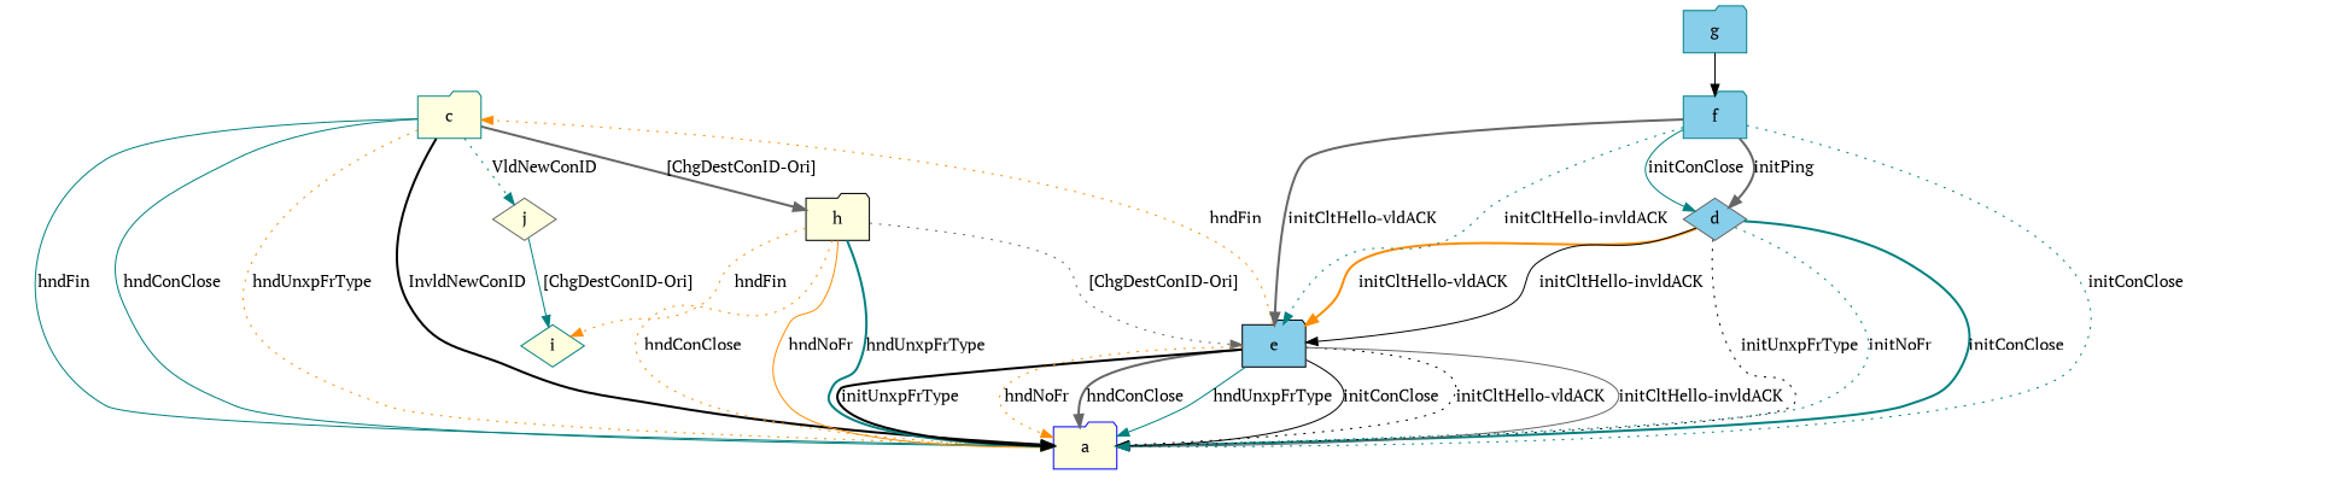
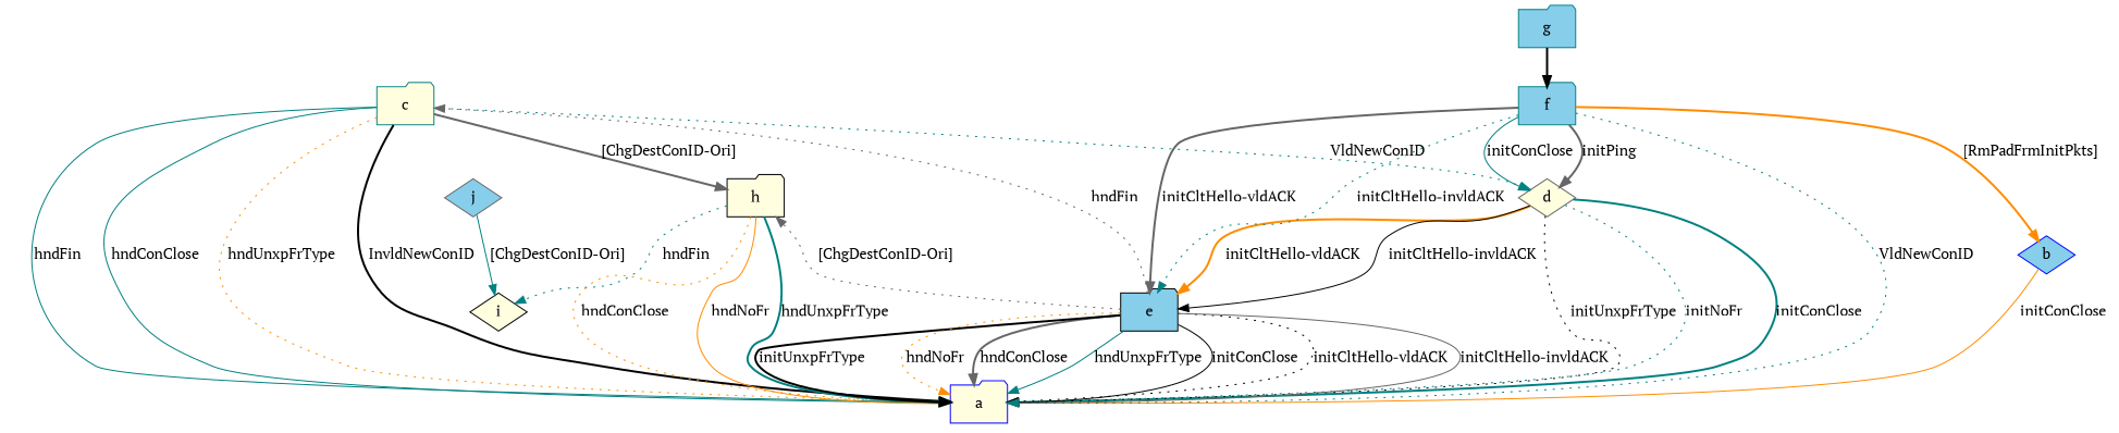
  digraph {
    fontname="PT Serif"
    node [color=teal fillcolor=skyblue fontname="PT Serif" shape=folder style=filled]
    edge [color=teal fontname="PT Serif" style=dotted]
+   b [color=blue shape=diamond]
    a [color=blue fillcolor=lightyellow]
    c [fillcolor=lightyellow]
-   j [color=gray40 fillcolor=lightyellow shape=diamond]
+   j [color=gray40 shape=diamond]
    h [color=black fillcolor=lightyellow]
-   i [fillcolor=lightyellow shape=diamond]
-   d [color=gray40 shape=diamond]
+   i [color=black fillcolor=lightyellow shape=diamond]
+   d [color=gray40 fillcolor=lightyellow shape=diamond]
    e [color=black]
    f
    g
+   b -> a [color=darkorange label="initConClose " style=solid]
    c -> a [label="hndFin " style=solid]
    c -> a [label="hndConClose " style=solid]
    c -> a [color=darkorange label="hndUnxpFrType "]
    c -> a [color=black label="InvldNewConID " style=bold]
-   c -> j [label="VldNewConID "]
+   c -> d [label="VldNewConID "]
    c -> h [color=gray40 label="[ChgDestConID-Ori] " style=bold]
    j -> i [label="[ChgDestConID-Ori] " style=solid]
    h -> a [color=darkorange label="hndConClose "]
    h -> a [color=darkorange label="hndNoFr " style=solid]
    h -> a [label="hndUnxpFrType " style=bold]
-   h -> i [color=darkorange label="hndFin "]
+   h -> i [label="hndFin "]
    d -> a [label="initConClose " style=bold]
    d -> a [color=black label="initUnxpFrType "]
    d -> a [label="initNoFr "]
    d -> e [color=darkorange label="initCltHello-vldACK " style=bold]
    d -> e [color=black label="initCltHello-invldACK " style=solid]
    e -> a [color=gray40 label="hndConClose " style=bold]
    e -> a [label="hndUnxpFrType " style=solid]
    e -> a [color=black label="initConClose " style=solid]
    e -> a [color=black label="initCltHello-vldACK "]
    e -> a [color=gray40 label="initCltHello-invldACK " style=solid]
    e -> a [color=black label="initUnxpFrType " style=bold]
    e -> a [color=darkorange label="hndNoFr "]
-   e -> c [color=darkorange label="hndFin "]
-   h -> e [color=gray40 label="[ChgDestConID-Ori] "]
-   f -> a [label="initConClose "]
+   e -> c [color=gray40 label="hndFin "]
+   e -> h [color=gray40 label="[ChgDestConID-Ori] "]
+   f -> b [color=darkorange label="[RmPadFrmInitPkts] " style=bold]
+   f -> a [label="VldNewConID "]
    f -> d [color=gray40 label="initPing " style=bold]
    f -> d [label="initConClose " style=solid]
    f -> e [color=gray40 label="initCltHello-vldACK " style=bold]
    f -> e [label="initCltHello-invldACK "]
-   g -> f [color=black style=solid]
+   g -> f [color=black style=bold]
  }
